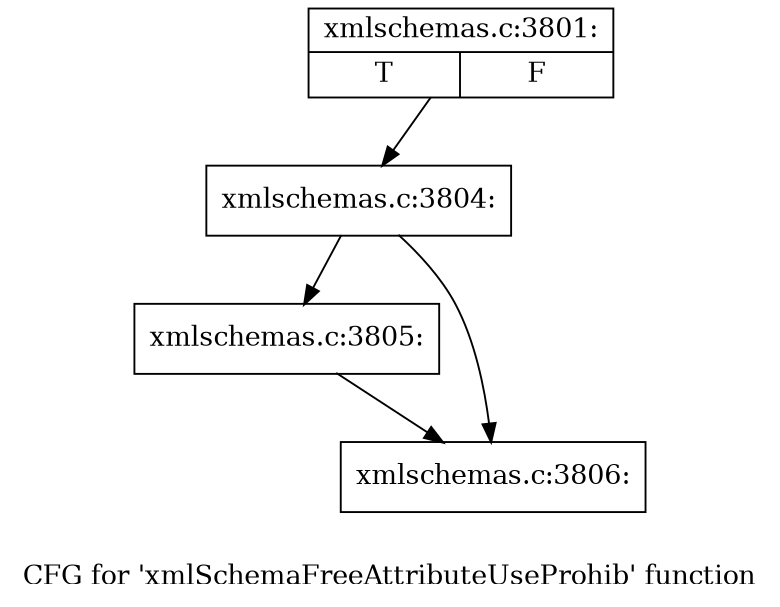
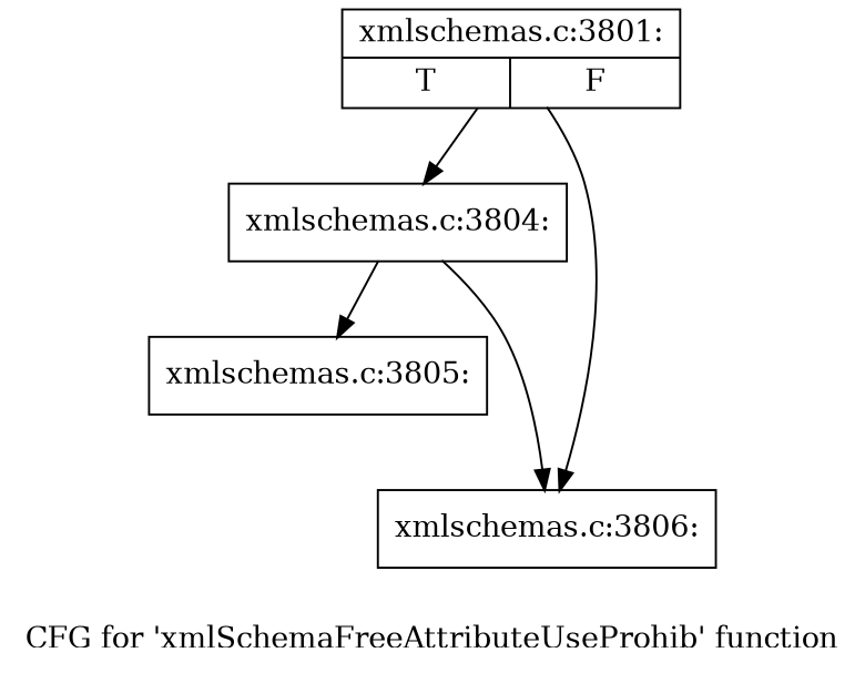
  digraph {
    label="CFG for 'xmlSchemaFreeAttributeUseProhib' function"
    node [shape=record]
    n1 [label="{xmlschemas.c:3801:|{<s0>T|<s1>F}}"]
    n2 [label="{xmlschemas.c:3804:}"]
    n3 [label="{xmlschemas.c:3805:}"]
    n4 [label="{xmlschemas.c:3806:}"]
    n1 -> n2
    n2 -> n3
    n2 -> n4
-   n3 -> n4
+   n1 -> n4
  }
